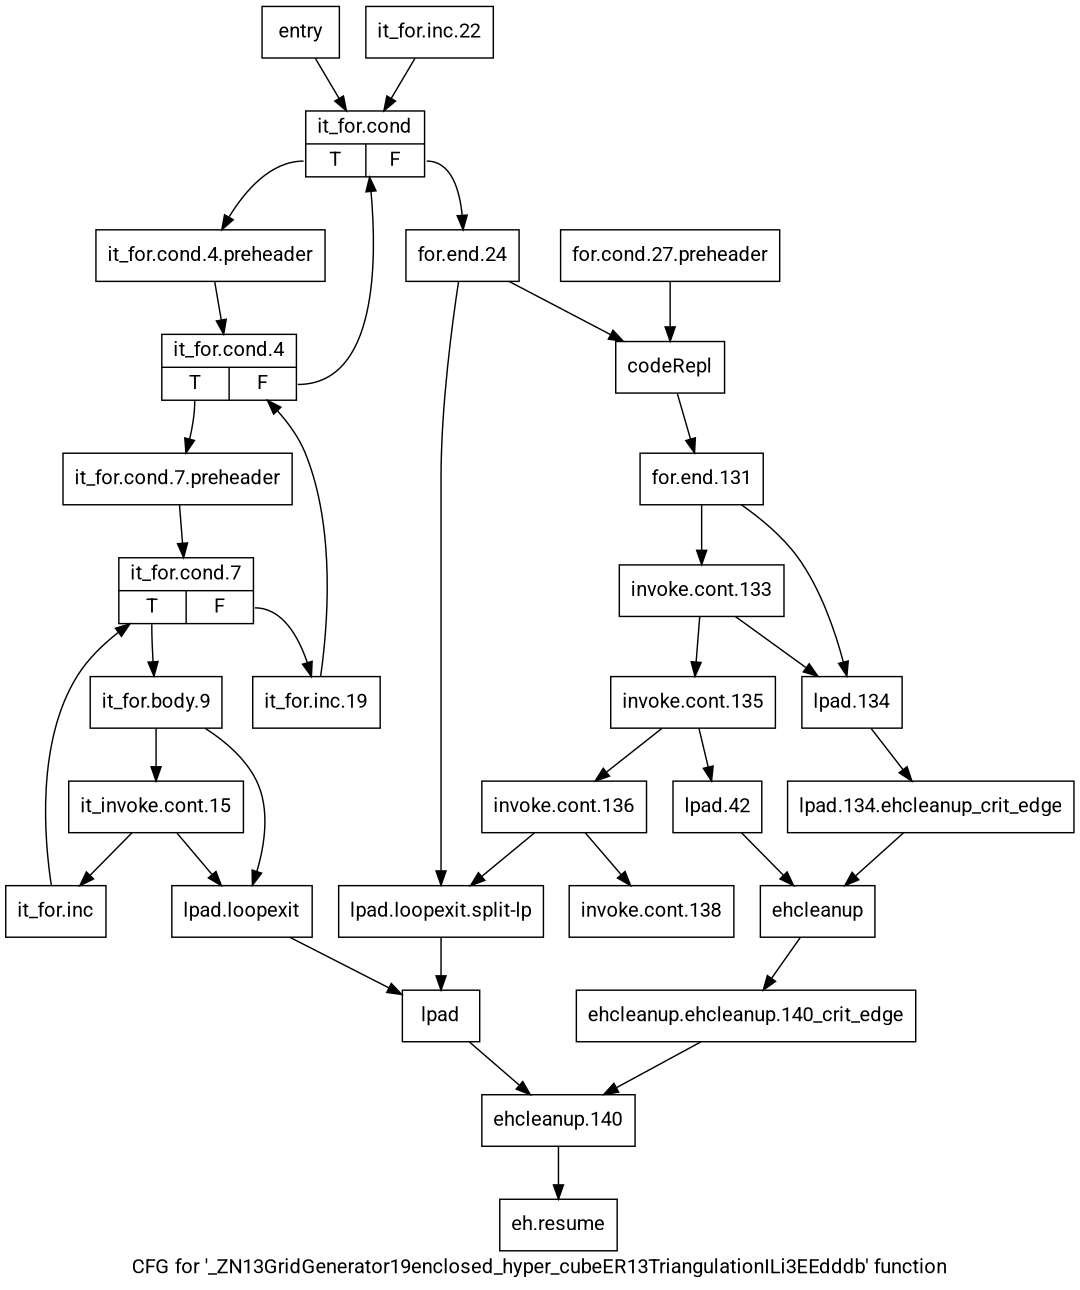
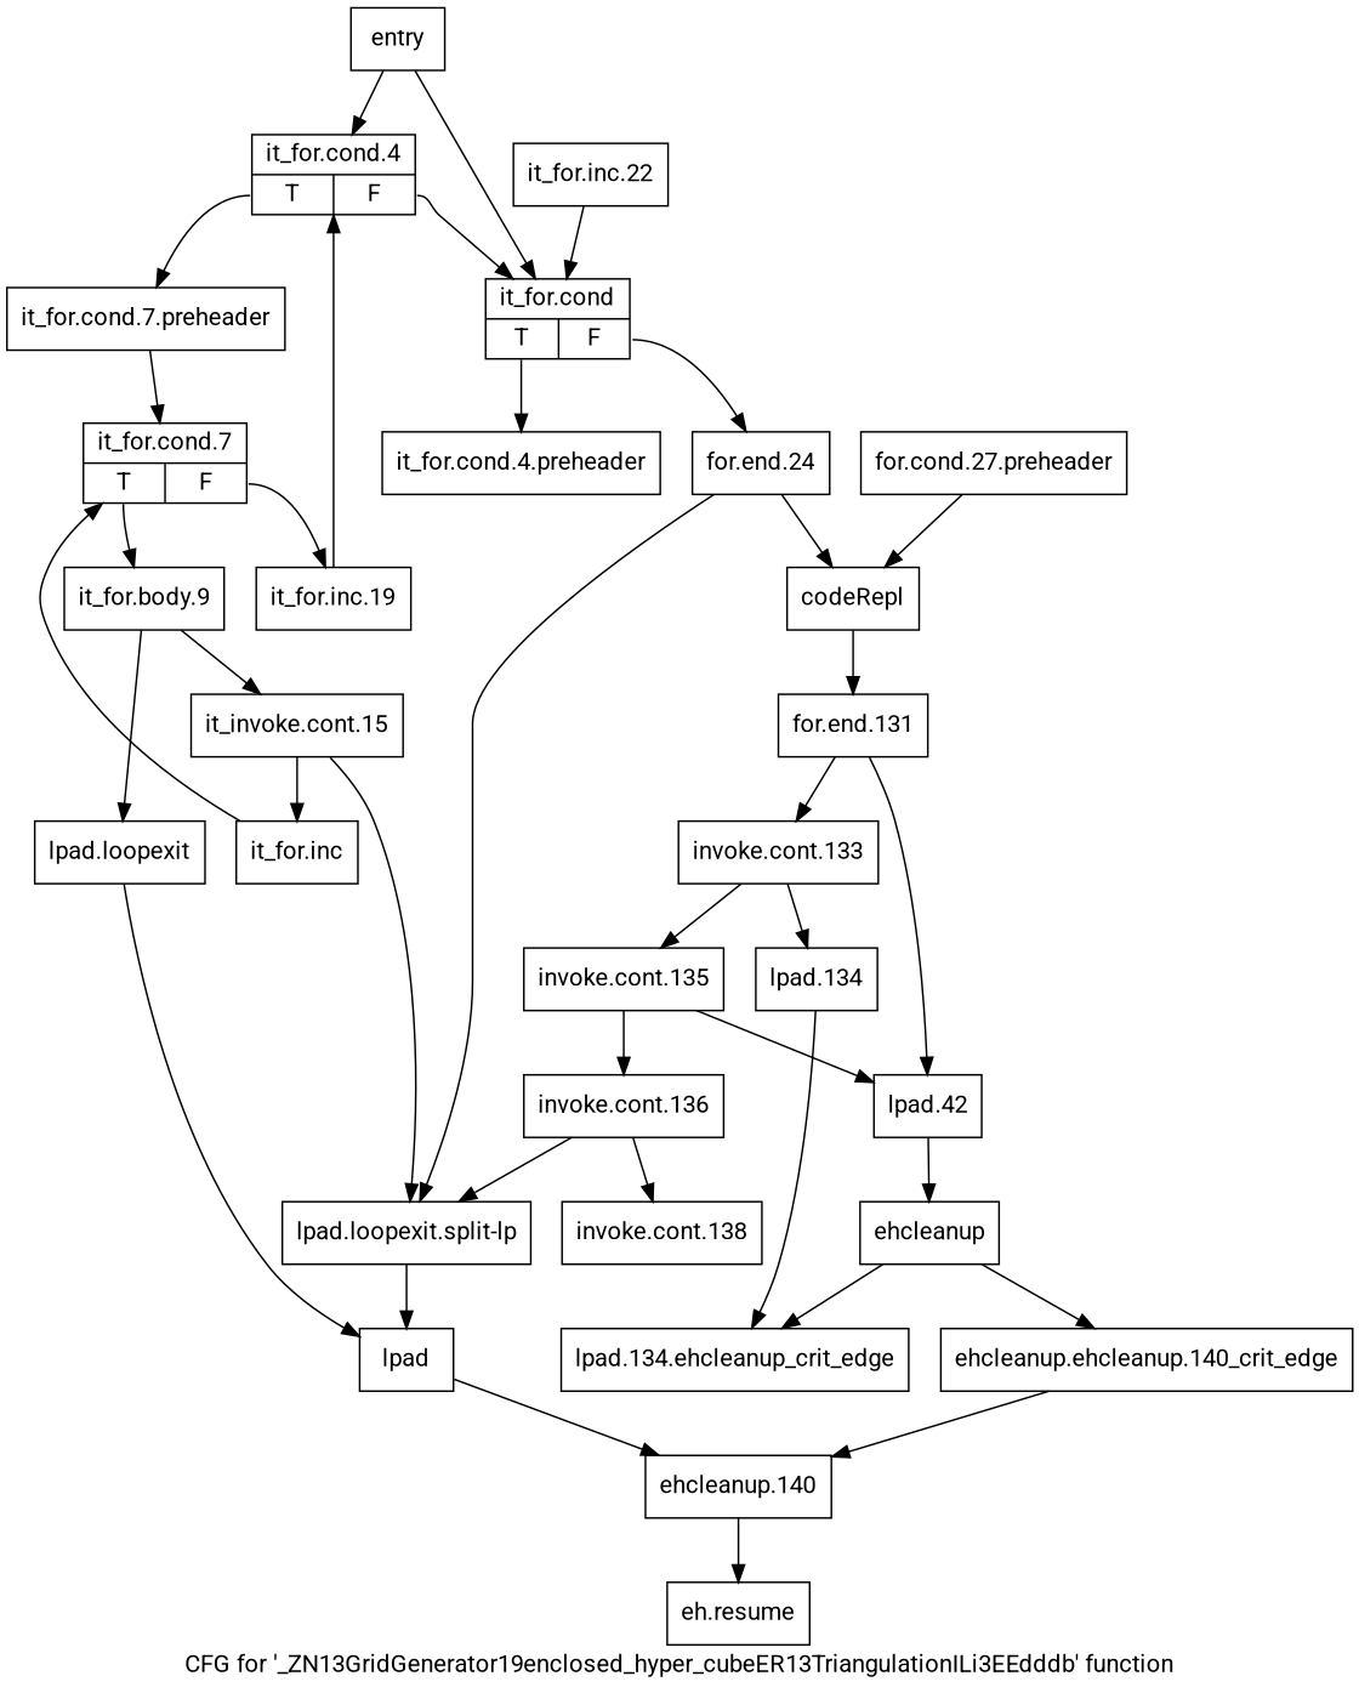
  digraph {
    fontname=Roboto
    label="CFG for '_ZN13GridGenerator19enclosed_hyper_cubeER13TriangulationILi3EEdddb' function"
    node [fontname=Roboto shape=record]
    edge [fontname=Roboto]
    n1 [label="{entry}"]
    n2 [label="{it_for.cond|{<s0>T|<s1>F}}"]
    n3 [label="{it_for.cond.4.preheader}"]
    n4 [label="{for.end.24}"]
    n5 [label="{it_for.cond.4|{<s0>T|<s1>F}}"]
    n6 [label="{lpad.loopexit.split-lp}"]
    n7 [label="{codeRepl}"]
    n8 [label="{it_for.cond.7.preheader}"]
    n9 [label="{lpad}"]
    n10 [label="{for.cond.27.preheader}"]
    n11 [label="{it_for.cond.7|{<s0>T|<s1>F}}"]
    n12 [label="{it_for.inc.22}"]
    n13 [label="{it_for.body.9}"]
    n14 [label="{it_for.inc.19}"]
    n15 [label="{it_invoke.cont.15}"]
    n16 [label="{lpad.loopexit}"]
    n17 [label="{it_for.inc}"]
    n18 [label="{ehcleanup.140}"]
    n19 [label="{eh.resume}"]
    n20 [label="{for.end.131}"]
    n21 [label="{lpad.42}"]
    n22 [label="{invoke.cont.133}"]
    n23 [label="{ehcleanup}"]
    n24 [label="{invoke.cont.135}"]
    n25 [label="{lpad.134}"]
    n26 [label="{ehcleanup.ehcleanup.140_crit_edge}"]
    n27 [label="{invoke.cont.136}"]
    n28 [label="{lpad.134.ehcleanup_crit_edge}"]
    n29 [label="{invoke.cont.138}"]
    n1 -> n2
    n2 -> n3 [tailport=s0]
    n2 -> n4 [tailport=s1]
-   n3 -> n5
+   n1 -> n5
    n4 -> n6
    n4 -> n7
    n5 -> n2 [tailport=s1]
    n5 -> n8 [tailport=s0]
    n6 -> n9
    n7 -> n20
    n8 -> n11
    n9 -> n18
    n10 -> n7
    n11 -> n13 [tailport=s0]
    n11 -> n14 [tailport=s1]
    n12 -> n2
    n13 -> n15
    n13 -> n16
    n14 -> n5
-   n15 -> n16
+   n15 -> n6
    n15 -> n17
    n16 -> n9
    n17 -> n11
    n18 -> n19
-   n20 -> n25
+   n20 -> n21
    n20 -> n22
    n21 -> n23
    n22 -> n24
    n22 -> n25
    n23 -> n26
    n24 -> n21
    n24 -> n27
    n25 -> n28
    n26 -> n18
    n27 -> n6
    n27 -> n29
-   n28 -> n23
+   n23 -> n28
  }
